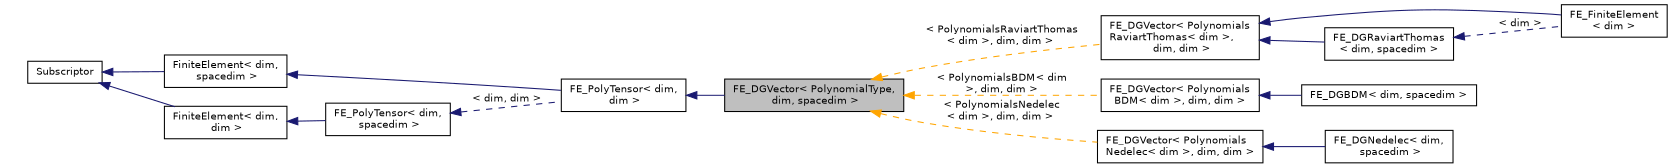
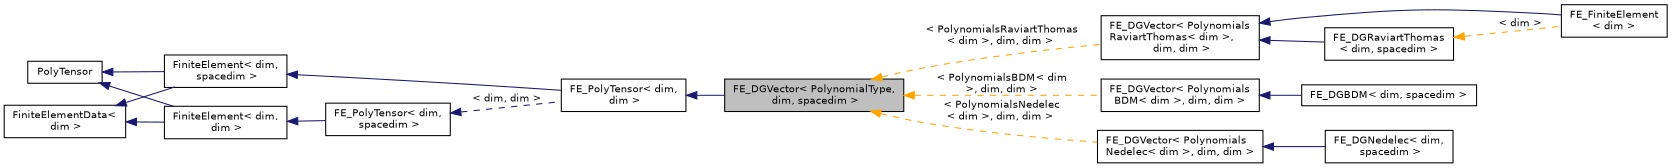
  digraph {
    rankdir=LR
    node [color=black fillcolor=white fontname=Helvetica fontsize=10 shape=record style=filled]
    edge [color=midnightblue dir=back fontname=Helvetica fontsize=10 labelfontname=Helvetica labelfontsize=10 style=solid]
    n1 [fillcolor=grey75 fontcolor=black height=0.2 label="FE_DGVector\< PolynomialType,\l dim, spacedim \>" width=0.4]
    n2 [height=0.2 label="FE_DGVector\< Polynomials\lRaviartThomas\< dim \>,\l dim, dim \>" width=0.4]
    n3 [height=0.2 label="FE_DGVector\< Polynomials\lBDM\< dim \>, dim, dim \>" width=0.4]
    n4 [height=0.2 label="FE_DGVector\< Polynomials\lNedelec\< dim \>, dim, dim \>" width=0.4]
    n5 [height=0.2 label="FE_DGRaviartThomas\l\< dim, spacedim \>" width=0.4]
    n6 [height=0.2 label="FE_FiniteElement\l\< dim \>" width=0.4]
    n7 [height=0.2 label="FE_DGBDM\< dim, spacedim \>" width=0.4]
    n8 [height=0.2 label="FE_DGNedelec\< dim,\l spacedim \>" width=0.4]
    n9 [height=0.2 label="FE_PolyTensor\< dim,\l dim \>" width=0.4]
    n10 [height=0.2 label="FiniteElement\< dim,\l spacedim \>" width=0.4]
    n11 [height=0.2 label="FiniteElement\< dim,\l dim \>" width=0.4]
    n12 [height=0.2 label="FE_PolyTensor\< dim,\l spacedim \>" width=0.4]
-   n13 [height=0.2 label=Subscriptor width=0.4]
+   n13 [height=0.2 label=PolyTensor width=0.4]
+   n14 [height=0.2 label="FiniteElementData\<\l dim \>" width=0.4]
    n1 -> n2 [color=orange label=" \< PolynomialsRaviartThomas\l\< dim \>, dim, dim \>" style=dashed]
    n1 -> n3 [color=orange label=" \< PolynomialsBDM\< dim\l \>, dim, dim \>" style=dashed]
    n1 -> n4 [color=orange label=" \< PolynomialsNedelec\l\< dim \>, dim, dim \>" style=dashed]
    n2 -> n5
    n2 -> n6
    n3 -> n7
    n4 -> n8
-   n5 -> n6 [label=" \< dim \>" style=dashed]
+   n5 -> n6 [color=orange label=" \< dim \>" style=dashed]
    n9 -> n1
    n10 -> n9
    n11 -> n12
    n12 -> n9 [label=" \< dim, dim \>" style=dashed]
    n13 -> n10
    n13 -> n11
+   n14 -> n10
+   n14 -> n11
  }
